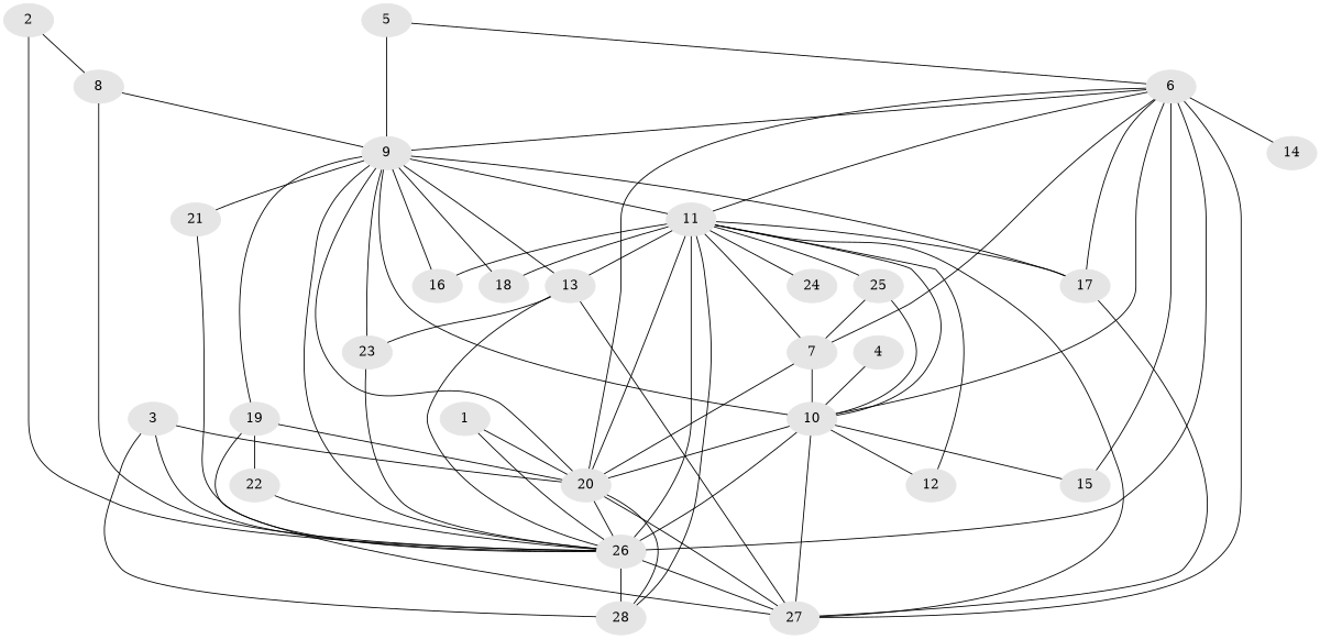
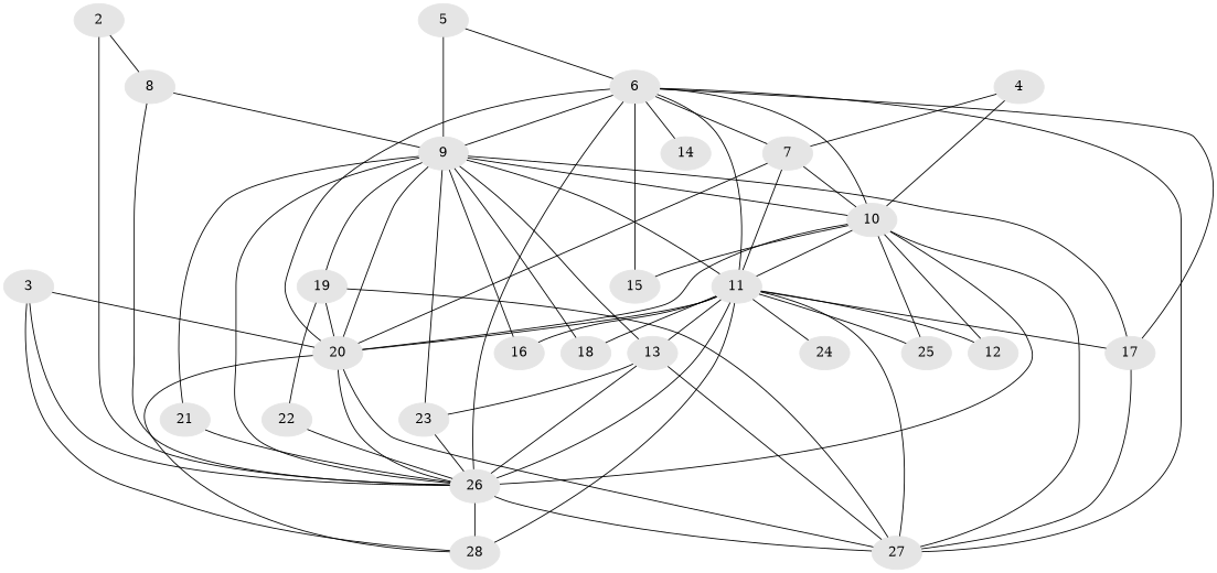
  graph {
    node [color=gray90 style=filled]
    edge [weight=1.0]
-   1
    20
    26
    28
    27
    2
    8
    9
    3
    4
    7
    10
    11
    15
    12
    25
    5
    6
    14
    17
    13
    16
    18
    19
    21
    23
    24
    22
-   1 -- 20
-   1 -- 26
    20 -- 26 [weight=3.0]
    20 -- 28
    20 -- 27
    26 -- 28 [weight=2.0]
    26 -- 27 [weight=3.0]
    2 -- 26 [weight=2.0]
    2 -- 8
    8 -- 26
    8 -- 9
    9 -- 20
    9 -- 26 [weight=3.0]
    9 -- 10 [weight=2.0]
    9 -- 11 [weight=2.0]
    9 -- 17
    9 -- 13
    9 -- 16
    9 -- 18
    9 -- 19 [weight=2.0]
    9 -- 21
    9 -- 23
    3 -- 20
    3 -- 26
    3 -- 28
-   25 -- 7
+   4 -- 7
    4 -- 10
    7 -- 20
    7 -- 10
    7 -- 11
    10 -- 20
    10 -- 26 [weight=4.0]
    10 -- 27
    10 -- 11 [weight=2.0]
    10 -- 15
    10 -- 12
    10 -- 25
    11 -- 20 [weight=3.0]
    11 -- 26 [weight=6.0]
    11 -- 28
    11 -- 27 [weight=2.0]
    11 -- 12
    11 -- 25
    11 -- 17
    11 -- 13
    11 -- 16
    11 -- 18
    11 -- 24
    5 -- 9 [weight=2.0]
    5 -- 6
    6 -- 20
    6 -- 26 [weight=4.0]
    6 -- 27 [weight=2.0]
    6 -- 9
    6 -- 7
    6 -- 10
    6 -- 11 [weight=2.0]
    6 -- 15 [weight=2.0]
    6 -- 14
    6 -- 17
    17 -- 27
    13 -- 26
    13 -- 27
    13 -- 23
    19 -- 20 [weight=2.0]
    19 -- 27
    19 -- 22
    21 -- 26
    23 -- 26
    22 -- 26
  }
